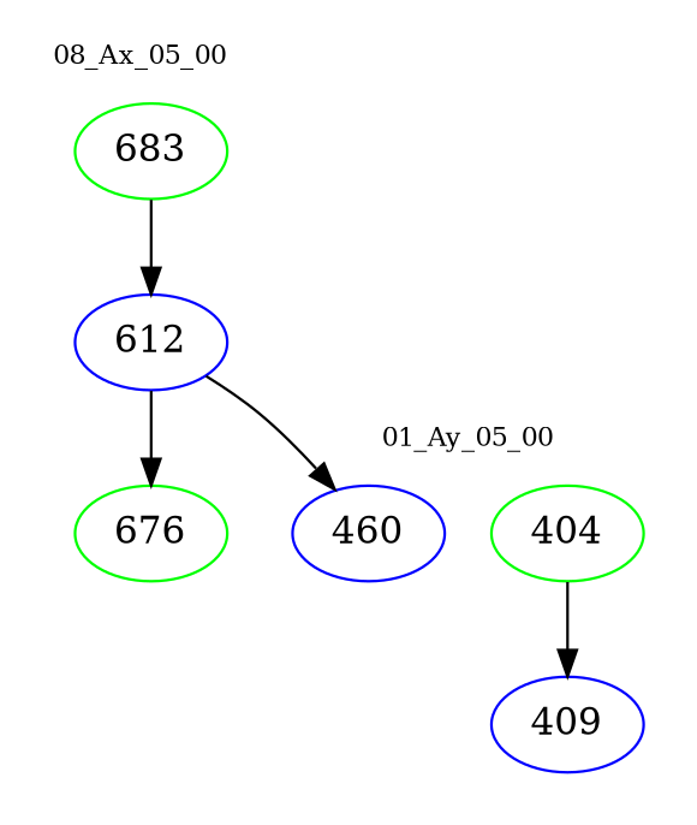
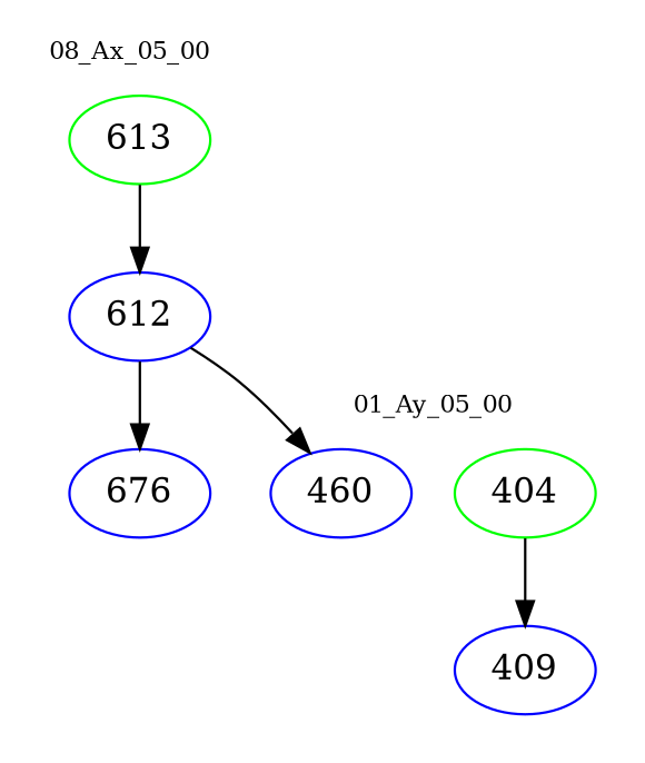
  digraph {
    node [color=blue]
    edge [color=black]
-   n1 [color=green label=683]
+   n1 [color=green label=613]
    n2 [label=612]
-   n3 [color=green label=676]
+   n3 [label=676]
    n4 [color=green label=404]
    n5 [label=409]
    n6 [label=460]
    subgraph cluster_1 {
      color=white
      fontsize=10
      label="08_Ax_05_00"
      n1
      n2
      n3
    }
    subgraph cluster_2 {
      color=white
      fontsize=10
      label="01_Ay_05_00"
      n4
      n5
      n6
    }
    n1 -> n2
    n2 -> n3
    n2 -> n6
    n4 -> n5
  }
